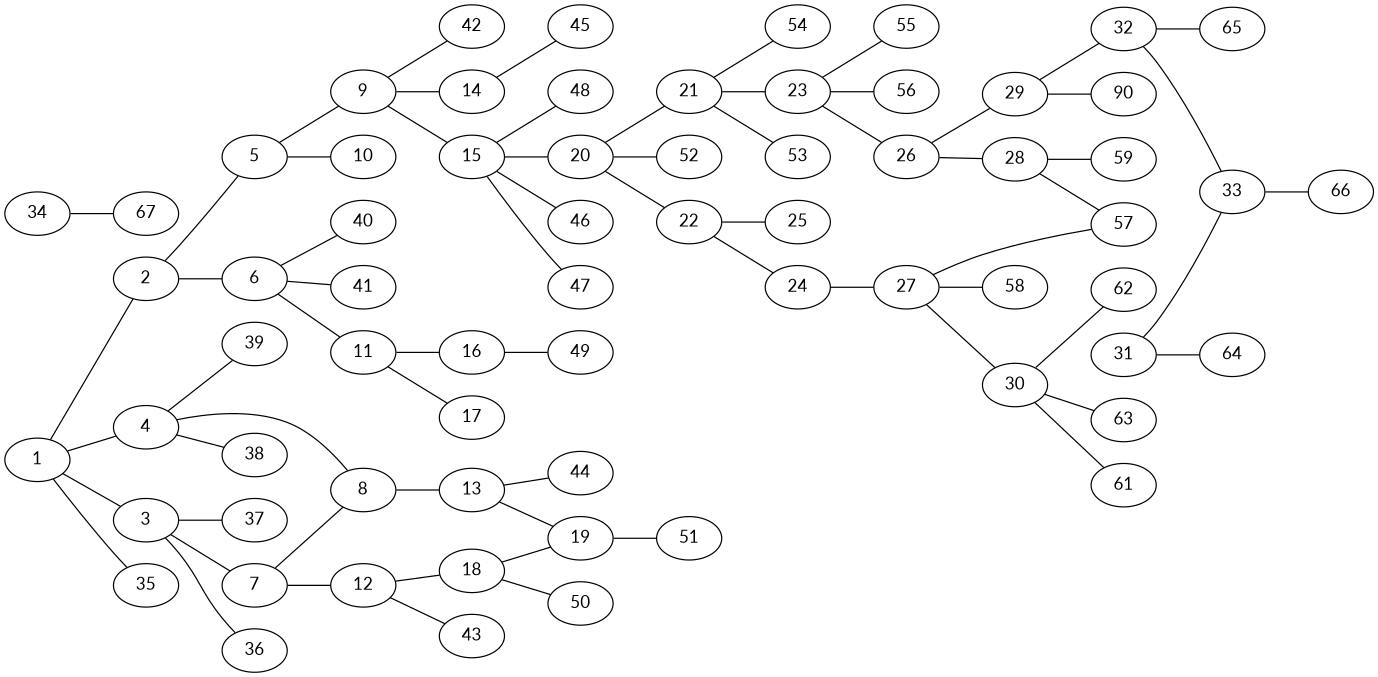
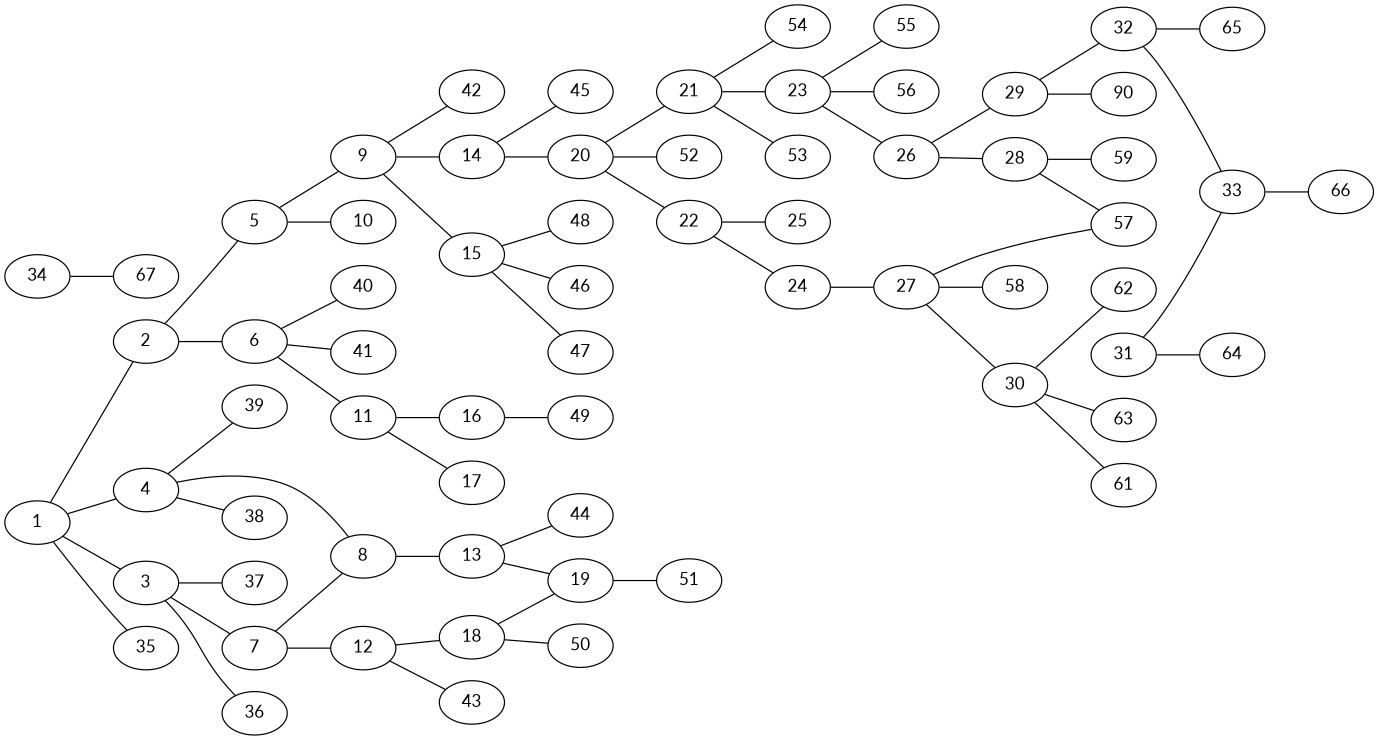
  graph {
    fontname=Lato
    rankdir=LR
    node [chem=H fontname=Lato]
    edge [fontname=Lato valence=1]
    1 [chem=C]
    2 [chem=N]
    3 [chem=C]
    4 [chem=C]
    35
    5 [chem=C]
    6 [chem=C]
    7 [chem=C]
    36
    37
    8 [chem=C]
    38
    39
    9 [chem=C]
    10 [chem=O]
    11 [chem=C]
    40
    41
    12 [chem=C]
    13 [chem=C]
    14 [chem=N]
    15 [chem=C]
    42
    16 [chem=O]
    17 [chem=O]
    18 [chem=C]
    43
    19 [chem=C]
    44
    20 [chem=C]
    45
    46
    47
    48
    49
    50
    51
    21 [chem=C]
    22 [chem=C]
    52
    23 [chem=C]
    53
    54
    24 [chem=O]
    25 [chem=O]
    26 [chem=C]
    55
    56
    27 [chem=C]
    28 [chem=C]
    29 [chem=C]
    30 [chem=C]
    57
    58
    59
    32 [chem=C]
    n57 [label=90]
    61
    62
    63
    31 [chem=C]
    33 [chem=C]
    64
    65
    66
    34 [chem=Cl]
    67
    1 -- 2
    1 -- 3
    1 -- 4
    1 -- 35
    2 -- 5
    2 -- 6
    3 -- 7
    3 -- 36
    3 -- 37
    4 -- 8
    4 -- 38
    4 -- 39
    5 -- 9
    5 -- 10 [valence=2]
    6 -- 11
    6 -- 40
    6 -- 41
    7 -- 8 [valence=2]
    7 -- 12
    8 -- 13
    9 -- 14
    9 -- 15
    9 -- 42
    11 -- 16
    11 -- 17 [valence=2]
    12 -- 18 [valence=2]
    12 -- 43
    13 -- 19 [valence=2]
    13 -- 44
-   15 -- 20
+   14 -- 20
    14 -- 45
    15 -- 46
    15 -- 47
    15 -- 48
    16 -- 49
    18 -- 19
    18 -- 50
    19 -- 51
    20 -- 21
    20 -- 22
    20 -- 52
    21 -- 23
    21 -- 53
    21 -- 54
    22 -- 24
    22 -- 25 [valence=2]
    23 -- 26
    23 -- 55
    23 -- 56
    24 -- 27
    26 -- 28
    26 -- 29 [valence=2]
    27 -- 30
    27 -- 57
    27 -- 58
    28 -- 57 [valence=2]
    28 -- 59
    29 -- 32
    29 -- n57
    30 -- 61
    30 -- 62
    30 -- 63
    32 -- 33 [valence=2]
    32 -- 65
    31 -- 33
    31 -- 64
    33 -- 66
    34 -- 67
  }
